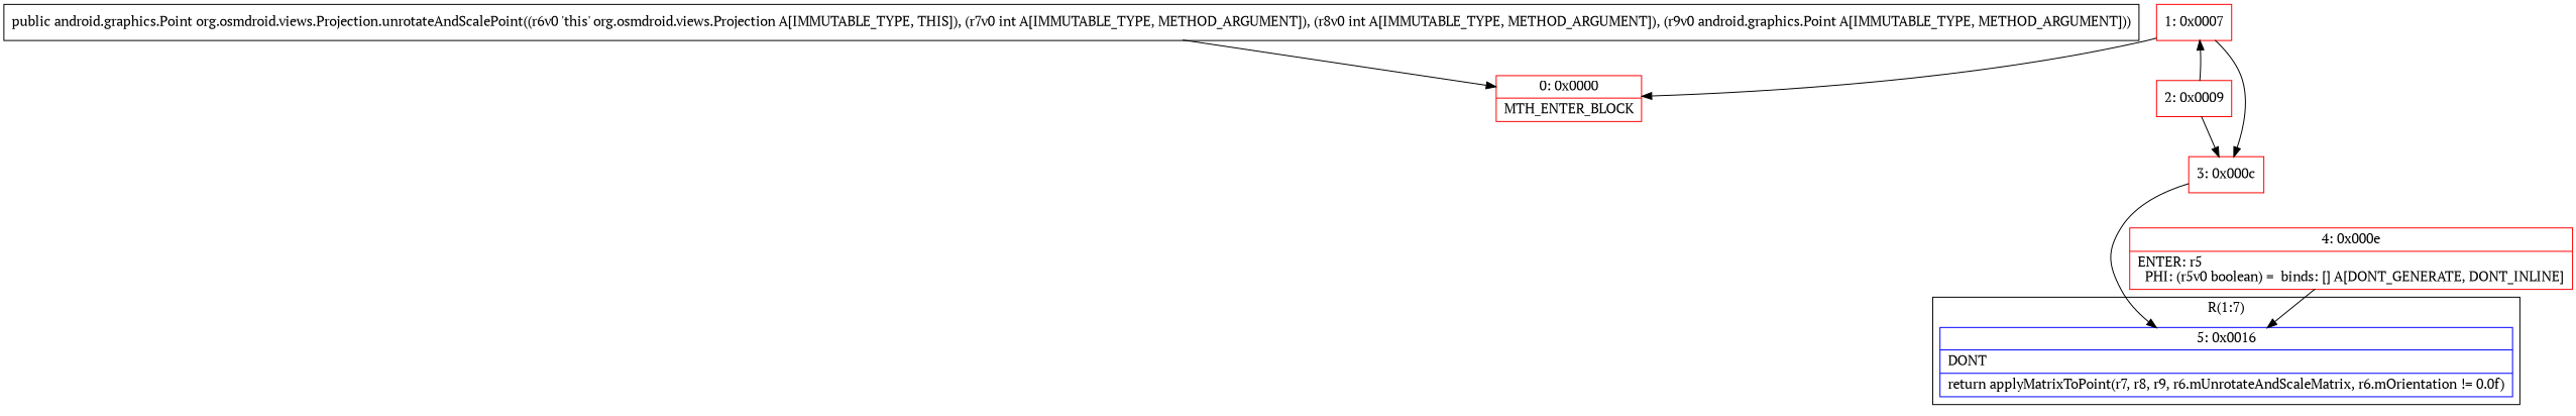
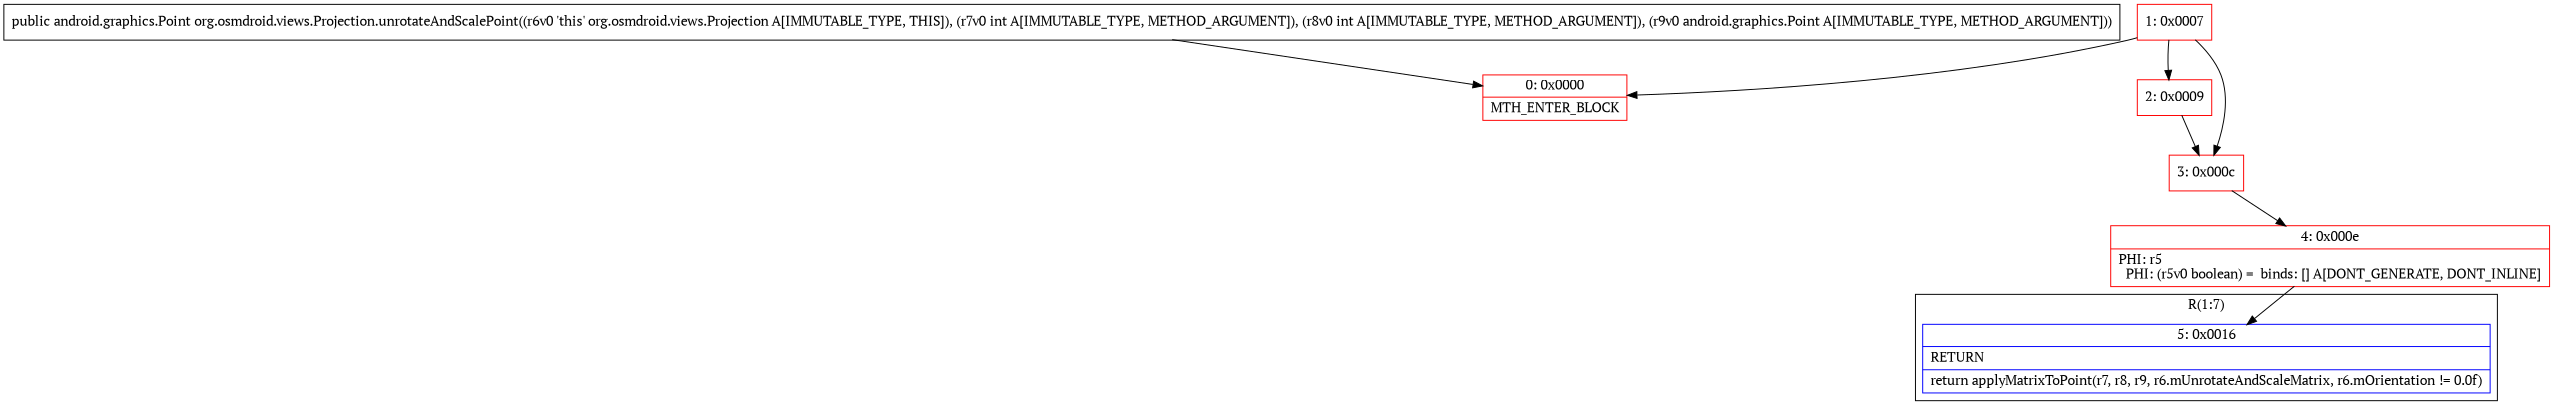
  digraph {
    fontname="PT Serif"
    node [color=red fontname="PT Serif" shape=record]
    edge [fontname="PT Serif"]
-   n1 [color=blue label="{5\:\ 0x0016|DONT\l|return applyMatrixToPoint(r7, r8, r9, r6.mUnrotateAndScaleMatrix, r6.mOrientation != 0.0f)\l}"]
+   n1 [color=blue label="{5\:\ 0x0016|RETURN\l|return applyMatrixToPoint(r7, r8, r9, r6.mUnrotateAndScaleMatrix, r6.mOrientation != 0.0f)\l}"]
    n2 [label="{0\:\ 0x0000|MTH_ENTER_BLOCK\l}"]
    n3 [label="{1\:\ 0x0007}"]
    n4 [label="{2\:\ 0x0009}"]
    n5 [label="{3\:\ 0x000c}"]
-   n6 [label="{4\:\ 0x000e|ENTER: r5 \l  PHI: (r5v0 boolean) =  binds: [] A[DONT_GENERATE, DONT_INLINE]\l}"]
+   n6 [label="{4\:\ 0x000e|PHI: r5 \l  PHI: (r5v0 boolean) =  binds: [] A[DONT_GENERATE, DONT_INLINE]\l}"]
    n7 [label="{public android.graphics.Point org.osmdroid.views.Projection.unrotateAndScalePoint((r6v0 'this' org.osmdroid.views.Projection A[IMMUTABLE_TYPE, THIS]), (r7v0 int A[IMMUTABLE_TYPE, METHOD_ARGUMENT]), (r8v0 int A[IMMUTABLE_TYPE, METHOD_ARGUMENT]), (r9v0 android.graphics.Point A[IMMUTABLE_TYPE, METHOD_ARGUMENT])) }" color=""]
    subgraph cluster_1 {
      label="R(1:7)"
      n1
    }
    n3 -> n2
-   n4 -> n3
+   n3 -> n4
    n3 -> n5
    n4 -> n5
-   n5 -> n1
+   n5 -> n6
    n6 -> n1
    n7 -> n2
  }
